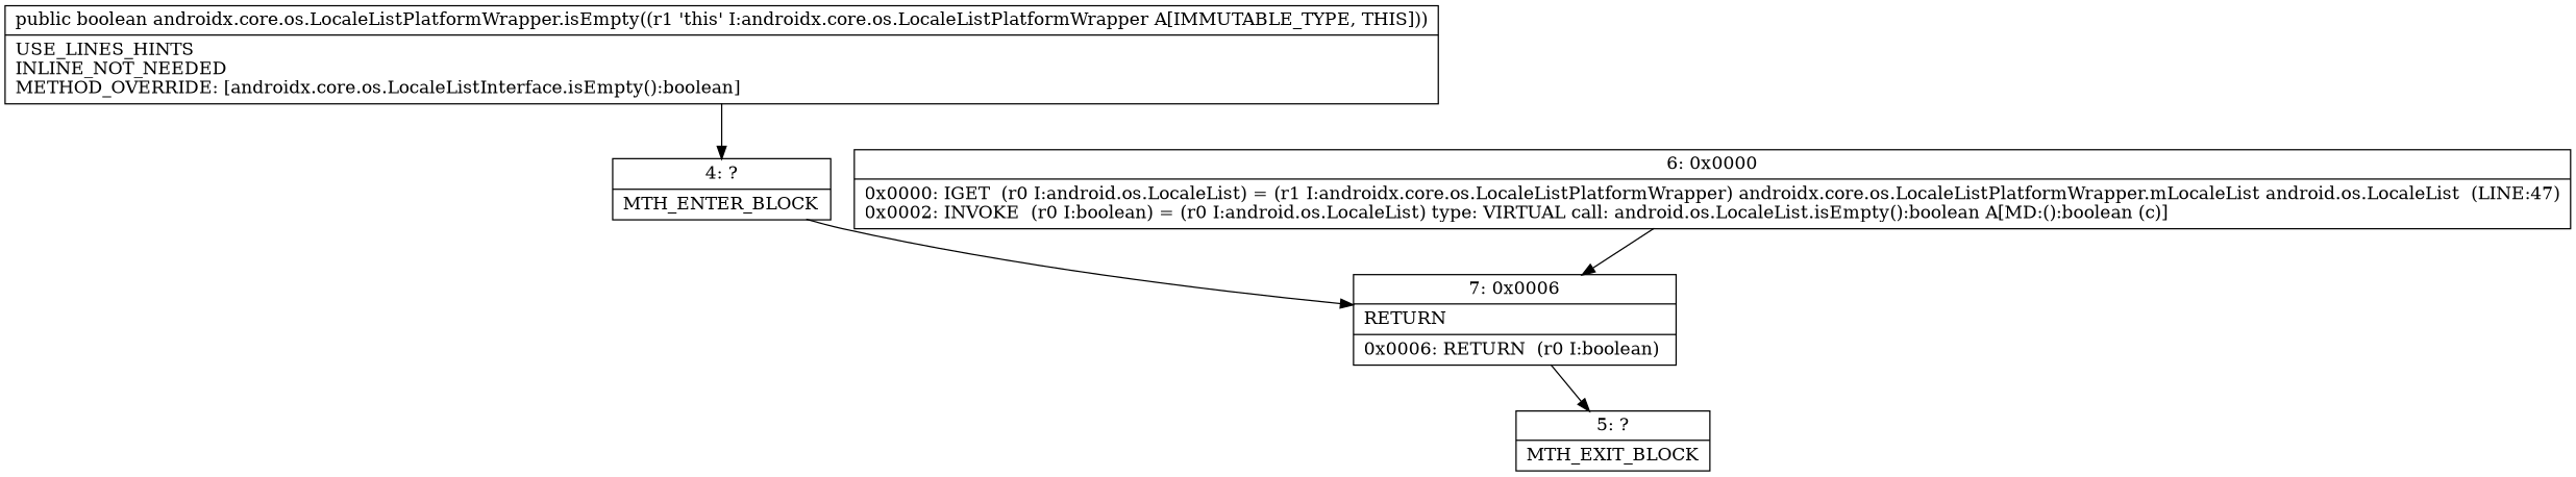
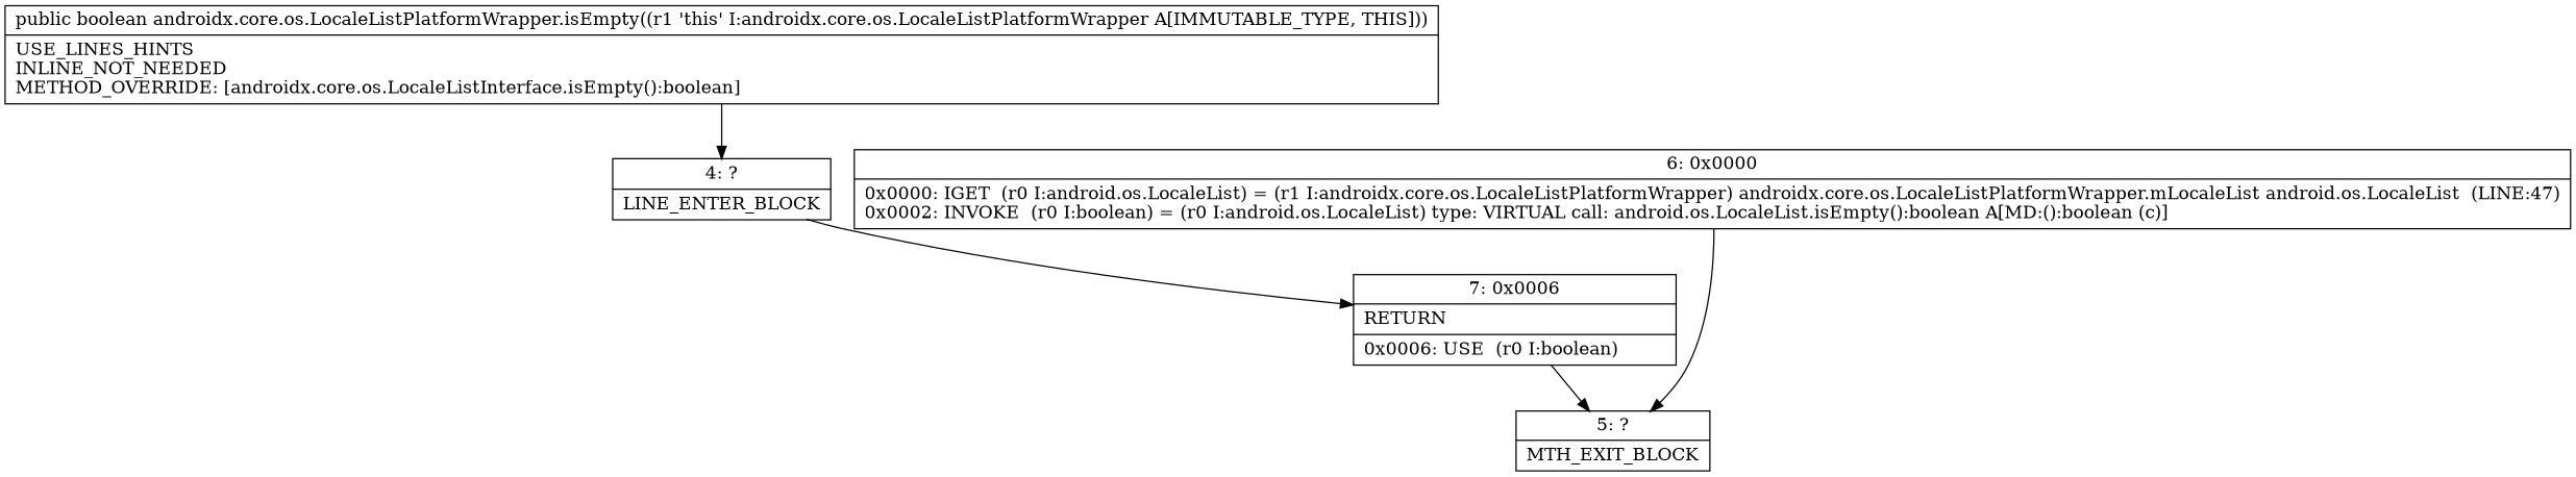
  digraph {
    fontname="DejaVu Serif"
    node [fontname="DejaVu Serif" shape=record]
    edge [fontname="DejaVu Serif"]
-   n1 [label="{4\:\ ?|MTH_ENTER_BLOCK\l}"]
-   n2 [label="{7\:\ 0x0006|RETURN\l|0x0006: RETURN  (r0 I:boolean) \l}"]
+   n1 [label="{4\:\ ?|LINE_ENTER_BLOCK\l}"]
+   n2 [label="{7\:\ 0x0006|RETURN\l|0x0006: USE  (r0 I:boolean) \l}"]
    n3 [label="{6\:\ 0x0000|0x0000: IGET  (r0 I:android.os.LocaleList) = (r1 I:androidx.core.os.LocaleListPlatformWrapper) androidx.core.os.LocaleListPlatformWrapper.mLocaleList android.os.LocaleList  (LINE:47)\l0x0002: INVOKE  (r0 I:boolean) = (r0 I:android.os.LocaleList) type: VIRTUAL call: android.os.LocaleList.isEmpty():boolean A[MD:():boolean (c)]\l}"]
    n4 [label="{5\:\ ?|MTH_EXIT_BLOCK\l}"]
    n5 [label="{public boolean androidx.core.os.LocaleListPlatformWrapper.isEmpty((r1 'this' I:androidx.core.os.LocaleListPlatformWrapper A[IMMUTABLE_TYPE, THIS]))  | USE_LINES_HINTS\lINLINE_NOT_NEEDED\lMETHOD_OVERRIDE: [androidx.core.os.LocaleListInterface.isEmpty():boolean]\l}"]
    n1 -> n2
    n2 -> n4
-   n3 -> n2
+   n3 -> n4
    n5 -> n1
  }
